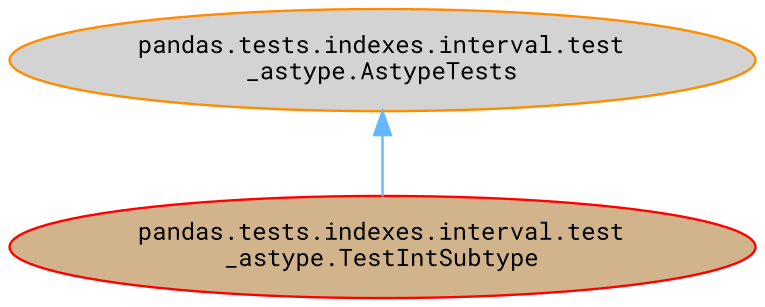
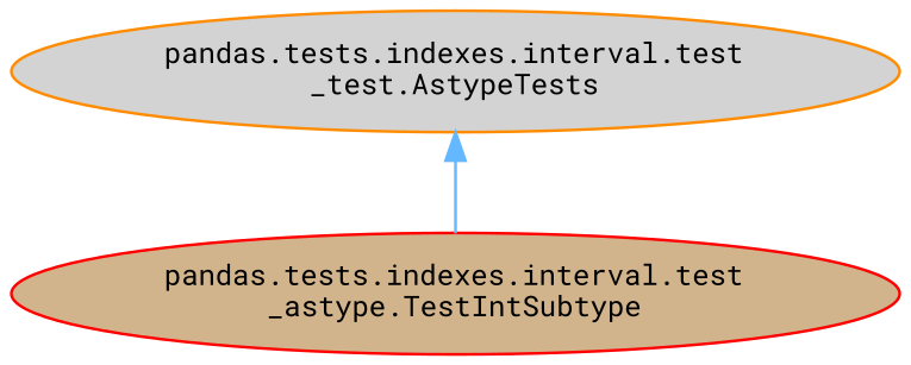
  digraph {
    fontname="Roboto Mono"
    node [fontname="Roboto Mono" fontsize=10 shape=ellipse style=filled]
    n1 [color=red fillcolor=tan fontcolor=black height=0.2 label="pandas.tests.indexes.interval.test\l_astype.TestIntSubtype" width=0.4]
-   n2 [color=darkorange fillcolor=lightgrey height=0.2 label="pandas.tests.indexes.interval.test\l_astype.AstypeTests" width=0.4]
+   n2 [color=darkorange fillcolor=lightgrey height=0.2 label="pandas.tests.indexes.interval.test\l_test.AstypeTests" width=0.4]
    n2 -> n1 [color=steelblue1 dir=back fontname="Roboto Mono" fontsize=10 labelfontname=Helvetica labelfontsize=10 style=solid]
  }
